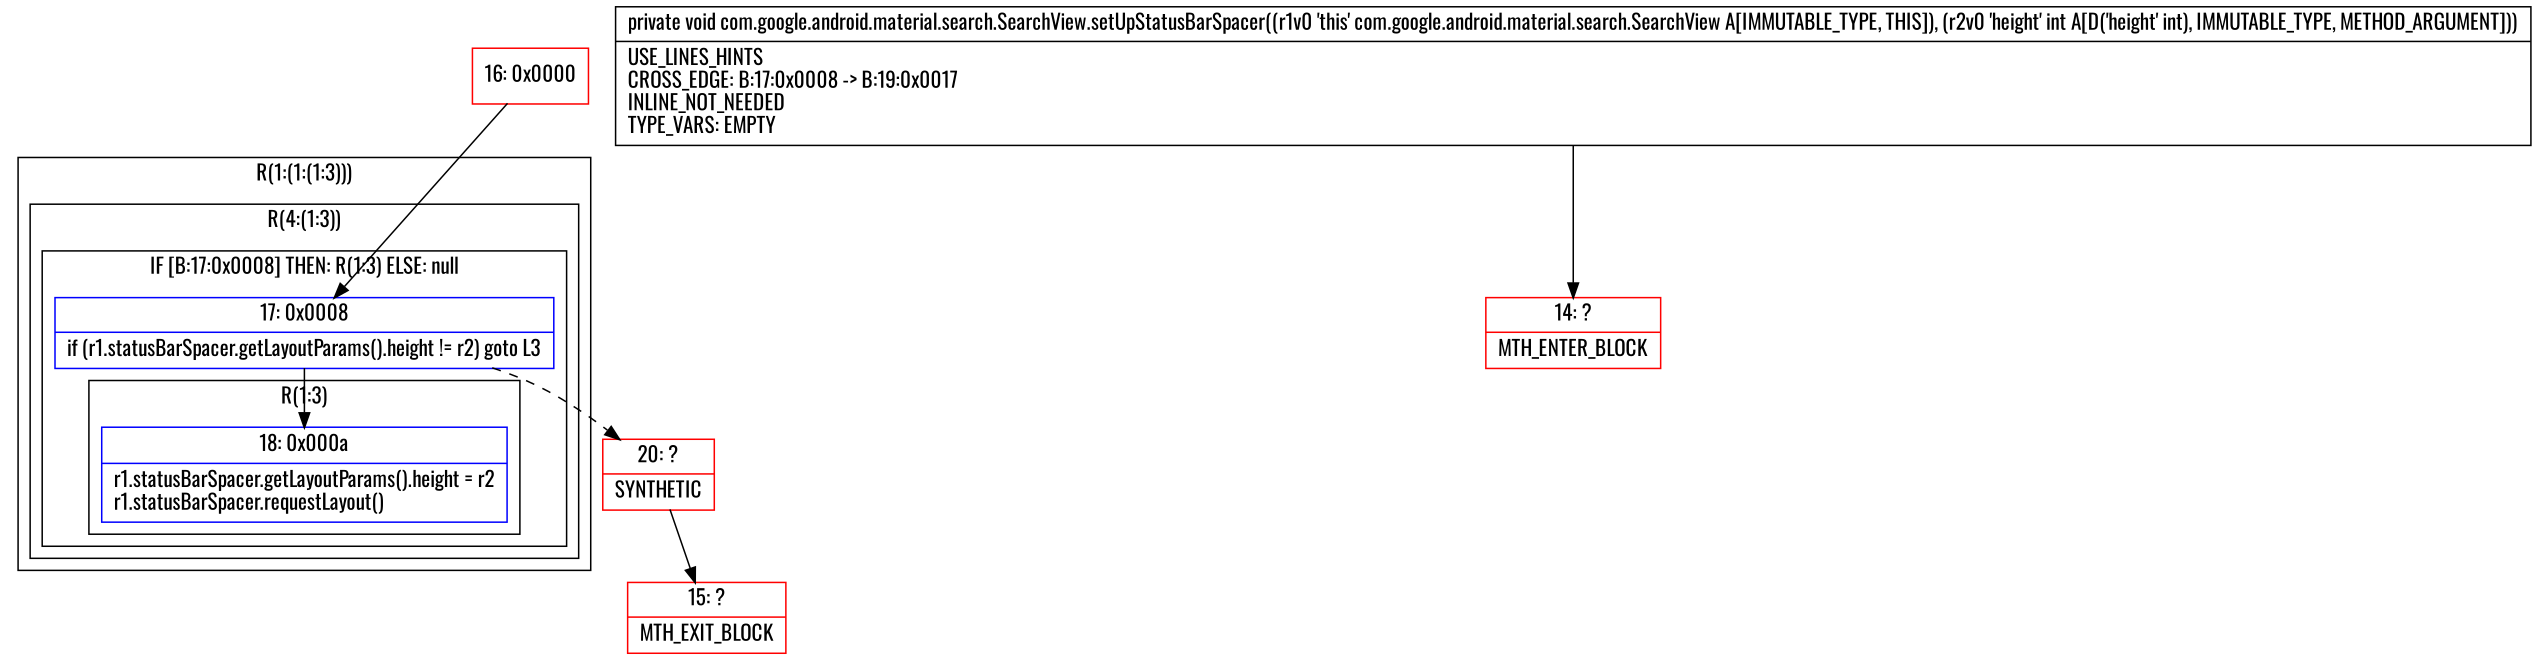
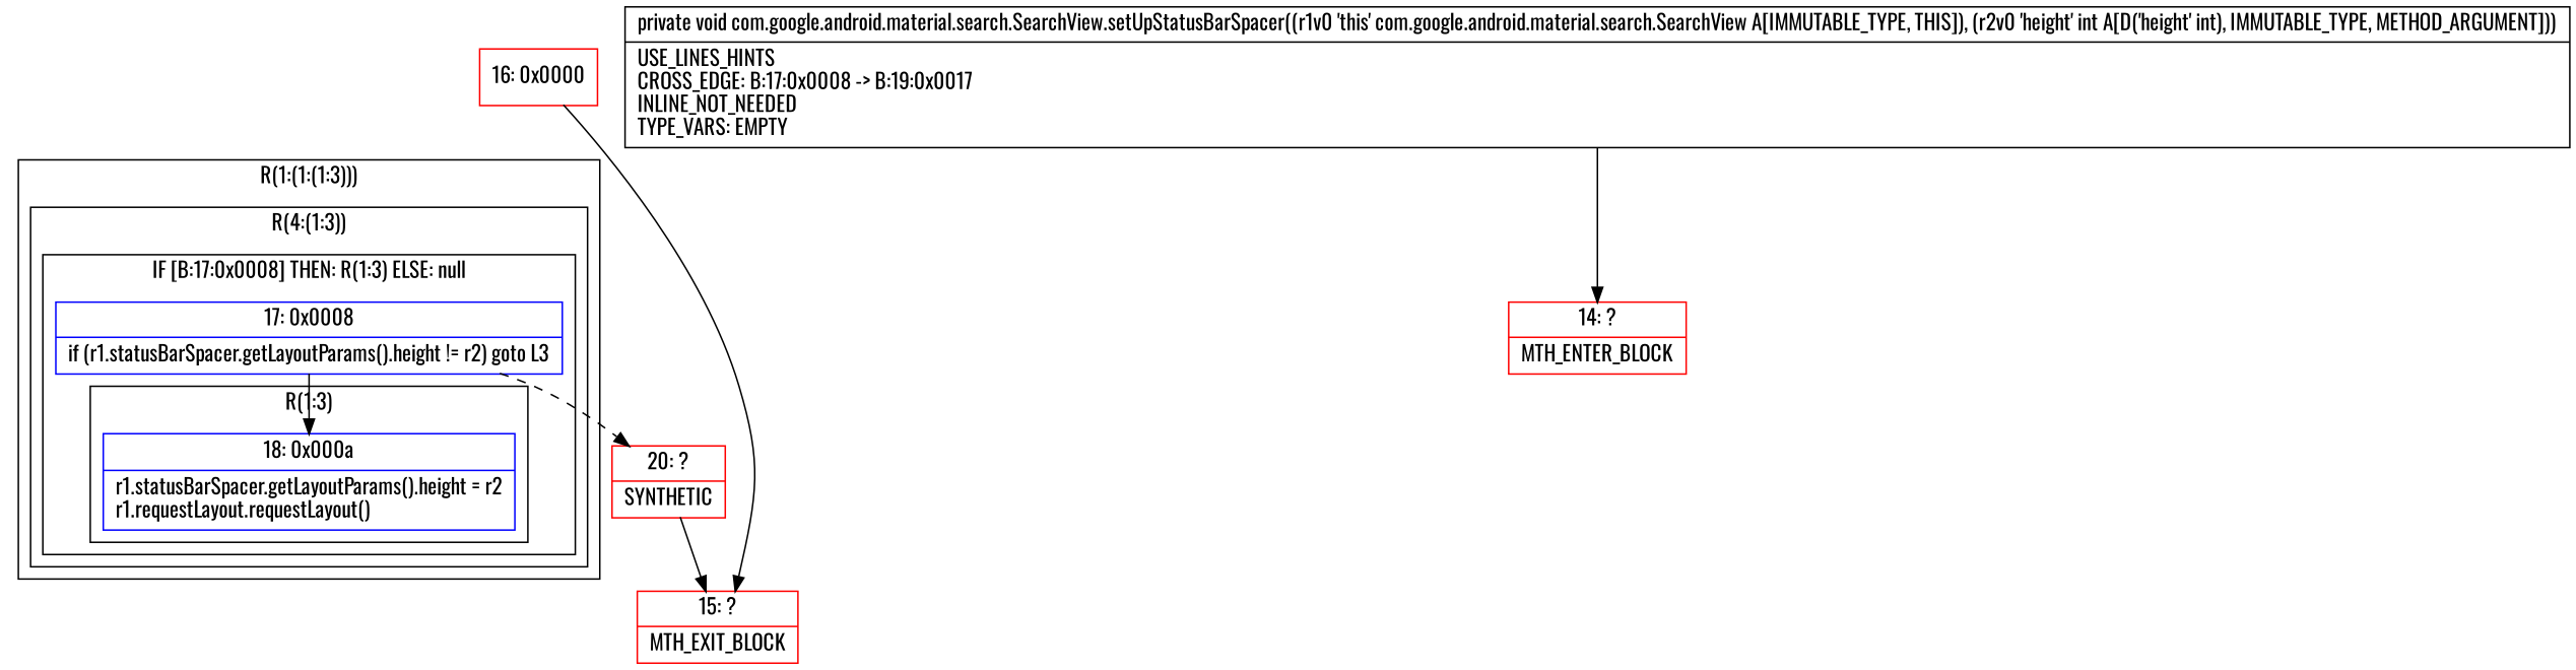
  digraph {
    fontname=Oswald
    node [color=red fontname=Oswald shape=record]
    edge [fontname=Oswald]
-   n1 [color=blue label="{18\:\ 0x000a|r1.statusBarSpacer.getLayoutParams().height = r2\lr1.statusBarSpacer.requestLayout()\l}"]
+   n1 [color=blue label="{18\:\ 0x000a|r1.statusBarSpacer.getLayoutParams().height = r2\lr1.requestLayout.requestLayout()\l}"]
    n2 [color=blue label="{17\:\ 0x0008|if (r1.statusBarSpacer.getLayoutParams().height != r2) goto L3\l}"]
    n3 [label="{20\:\ ?|SYNTHETIC\l}"]
    n4 [label="{15\:\ ?|MTH_EXIT_BLOCK\l}"]
    n5 [label="{14\:\ ?|MTH_ENTER_BLOCK\l}"]
    n6 [label="{16\:\ 0x0000}"]
    n7 [label="{private void com.google.android.material.search.SearchView.setUpStatusBarSpacer((r1v0 'this' com.google.android.material.search.SearchView A[IMMUTABLE_TYPE, THIS]), (r2v0 'height' int A[D('height' int), IMMUTABLE_TYPE, METHOD_ARGUMENT]))  | USE_LINES_HINTS\lCROSS_EDGE: B:17:0x0008 \-\> B:19:0x0017\lINLINE_NOT_NEEDED\lTYPE_VARS: EMPTY\l}" color=""]
    subgraph cluster_1 {
      label="R(1:(1:(1:3)))"
      subgraph cluster_2 {
        label="R(4:(1:3))"
        subgraph cluster_3 {
          label="IF [B:17:0x0008] THEN: R(1:3) ELSE: null"
          n2
          subgraph cluster_4 {
            label="R(1:3)"
            n1
          }
        }
      }
    }
    n2 -> n1
    n2 -> n3 [style=dashed]
    n3 -> n4
-   n6 -> n2
+   n6 -> n4
    n7 -> n5
  }
